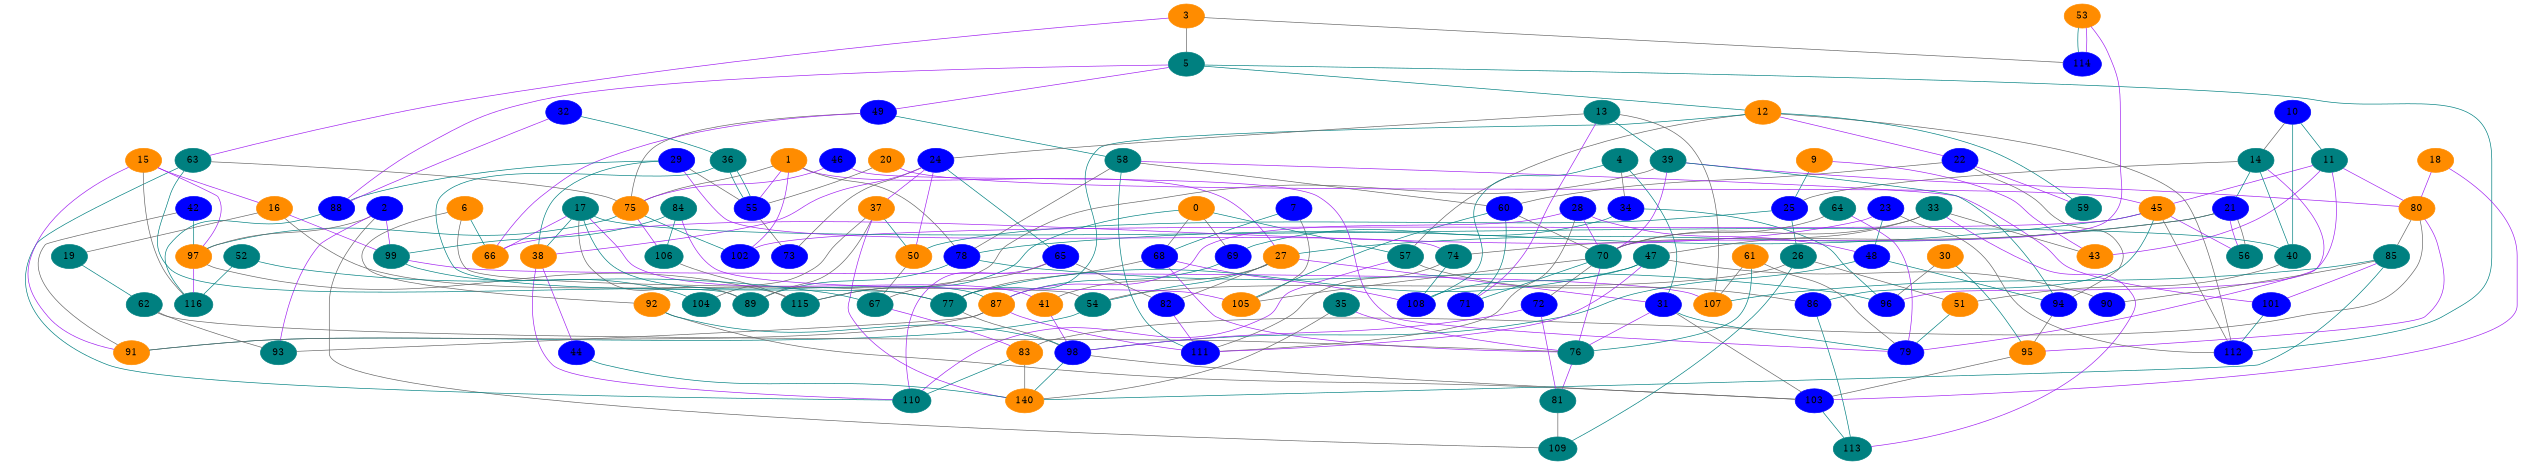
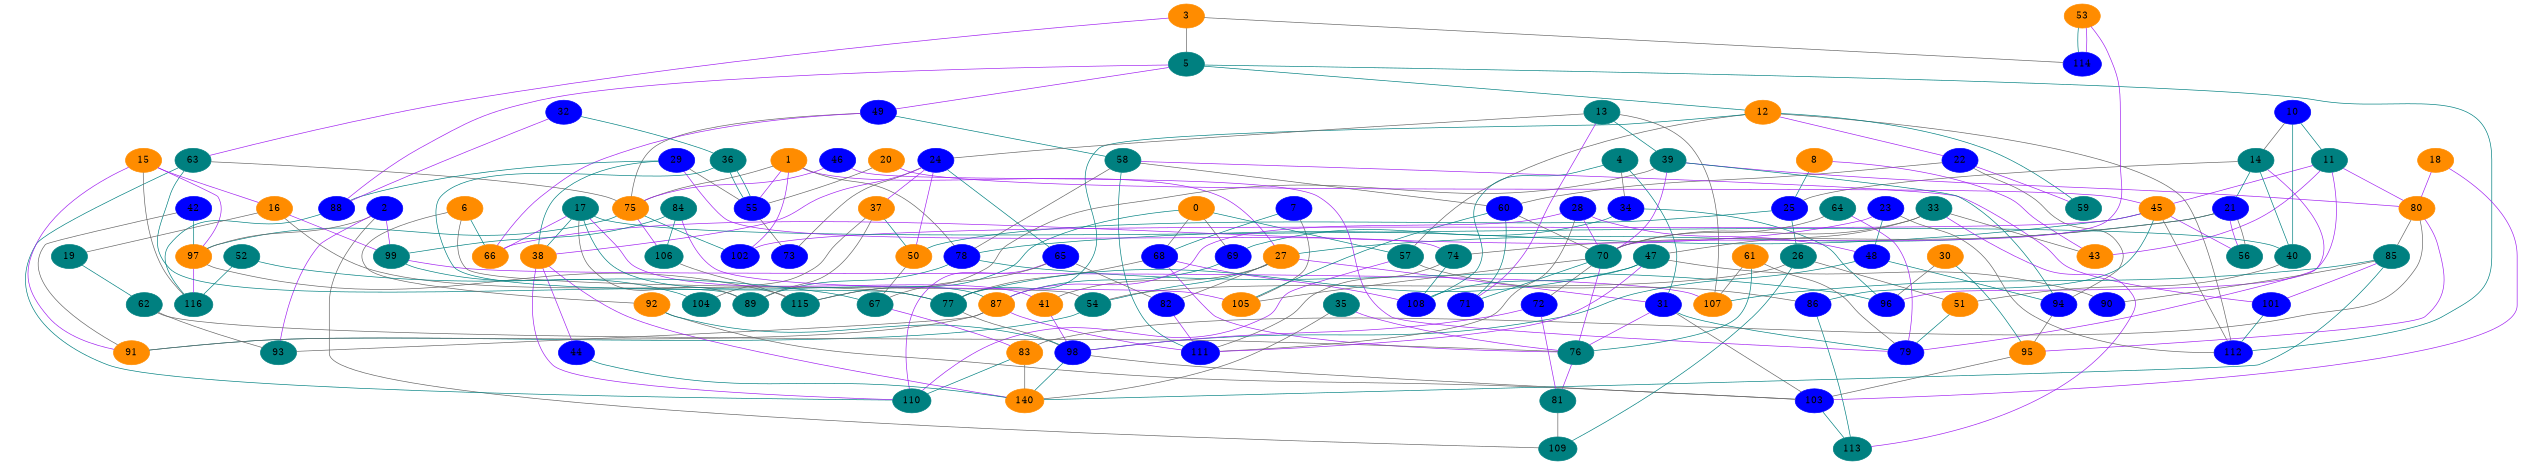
  graph {
    node [color=blue style=filled]
    edge [color=gray40]
    1 [color=darkorange]
    27 [color=darkorange]
    55
    75 [color=darkorange]
    78
    102
    31
    54 [color=teal]
    41 [color=darkorange]
    82
    73
    97 [color=darkorange]
    106 [color=teal]
    96
    89 [color=teal]
    93 [color=teal]
    2
    99 [color=teal]
    109 [color=teal]
    115 [color=teal]
    116 [color=teal]
    107 [color=darkorange]
    104 [color=teal]
    3 [color=darkorange]
    5 [color=teal]
    63 [color=teal]
    114
    12 [color=darkorange]
    49
    88
    112
    110 [color=teal]
    4 [color=teal]
    34
    108
    79
    103
    76 [color=teal]
    69
    57 [color=teal]
    22
    59 [color=teal]
    77 [color=teal]
    66 [color=darkorange]
    58 [color=teal]
    6 [color=darkorange]
    92 [color=darkorange]
    91 [color=darkorange]
    98
    7
    68
    105 [color=darkorange]
-   8 [color=darkorange label=9]
+   8 [color=darkorange]
    25
    43 [color=darkorange]
    50 [color=darkorange]
    26 [color=teal]
    n58 [color=darkorange label=0]
    86
    87 [color=darkorange]
    11 [color=teal]
    10
    14 [color=teal]
    40 [color=teal]
    45 [color=darkorange]
    80 [color=darkorange]
    21
    51 [color=darkorange]
    56 [color=teal]
    95 [color=darkorange]
    83 [color=darkorange]
    85 [color=teal]
    60
    94
    13 [color=teal]
    24
    39 [color=teal]
    71
    38 [color=darkorange]
    37 [color=darkorange]
    65
    70 [color=teal]
    74 [color=teal]
    15 [color=darkorange]
    16 [color=darkorange]
    19 [color=teal]
    62 [color=teal]
    17 [color=teal]
    n89 [color=darkorange label=140]
    44
    111
    18 [color=darkorange]
    113 [color=teal]
    20 [color=darkorange]
    23
    48
    67 [color=teal]
    28
    72
    29
    30 [color=darkorange]
    81 [color=teal]
    32
    36 [color=teal]
    33 [color=teal]
    47 [color=teal]
    90
    35 [color=teal]
    42
    46
    101
    52 [color=teal]
    53 [color=darkorange]
    61 [color=darkorange]
    64 [color=teal]
    84 [color=teal]
    1 -- 27 [color=purple]
    1 -- 55 [color=purple]
    1 -- 75
    1 -- 78
    1 -- 102 [color=purple]
    27 -- 31 [color=purple]
    27 -- 54 [color=teal]
    27 -- 41
    27 -- 82
    55 -- 73
    75 -- 102 [color=teal]
    75 -- 97 [color=teal]
    75 -- 106 [color=purple]
    78 -- 96 [color=teal]
    78 -- 89 [color=teal]
    31 -- 79 [color=teal]
    31 -- 103
    31 -- 76 [color=purple]
    54 -- 91 [color=teal]
    41 -- 98 [color=purple]
    82 -- 111 [color=purple]
    97 -- 115
    97 -- 116 [color=purple]
    106 -- 115
    2 -- 97
    2 -- 93 [color=purple]
    2 -- 99 [color=purple]
    2 -- 109
    99 -- 107 [color=purple]
    99 -- 104 [color=teal]
    3 -- 5
    3 -- 63 [color=purple]
    3 -- 114
    5 -- 12 [color=teal]
    5 -- 49 [color=purple]
    5 -- 88 [color=purple]
    5 -- 112 [color=teal]
    63 -- 75
    63 -- 89 [color=teal]
    63 -- 110 [color=teal]
    12 -- 112
    12 -- 57
    12 -- 22 [color=purple]
    12 -- 59 [color=teal]
    12 -- 77 [color=teal]
    49 -- 75
    49 -- 66 [color=purple]
    49 -- 58 [color=teal]
    88 -- 116 [color=teal]
    4 -- 31 [color=teal]
    4 -- 34
    4 -- 108 [color=teal]
    34 -- 96 [color=teal]
    34 -- 69 [color=teal]
    103 -- 113 [color=teal]
    76 -- 81 [color=purple]
    69 -- 87 [color=teal]
    57 -- 110 [color=purple]
    57 -- 86
    22 -- 59 [color=purple]
    22 -- 60
    22 -- 94
    77 -- 98
    58 -- 78
    58 -- 60
    58 -- 111 [color=teal]
    58 -- 101 [color=purple]
    6 -- 54
    6 -- 66 [color=teal]
    6 -- 92
    92 -- 103
    92 -- 98 [color=teal]
    98 -- 103
    98 -- n89 [color=teal]
    7 -- 68 [color=teal]
    7 -- 105
    68 -- 108 [color=purple]
    68 -- 76 [color=purple]
    68 -- 77
    8 -- 25 [color=teal]
    8 -- 43 [color=purple]
    25 -- 50 [color=teal]
    25 -- 26 [color=teal]
    50 -- 67
    26 -- 54
    26 -- 109 [color=teal]
    26 -- 51
    n58 -- 115 [color=teal]
    n58 -- 69
    n58 -- 57 [color=teal]
    n58 -- 68
    86 -- 113 [color=teal]
    87 -- 93
    87 -- 91
    87 -- 111 [color=purple]
    11 -- 96 [color=purple]
    11 -- 43 [color=purple]
    11 -- 45 [color=purple]
    11 -- 80 [color=purple]
    10 -- 11 [color=teal]
    10 -- 14
    10 -- 40 [color=teal]
    14 -- 79 [color=purple]
    14 -- 25
    14 -- 40 [color=teal]
    14 -- 21 [color=teal]
    40 -- 51
    45 -- 78 [color=teal]
    45 -- 102 [color=purple]
    45 -- 112
    45 -- 86 [color=teal]
    45 -- 56 [color=purple]
    80 -- 95 [color=purple]
    80 -- 83
    80 -- 85
    21 -- 27 [color=teal]
    21 -- 56 [color=purple]
    21 -- 56
    21 -- 74
    51 -- 79 [color=teal]
    95 -- 103
    83 -- 110 [color=teal]
    83 -- n89
    85 -- 107 [color=teal]
    85 -- n89 [color=teal]
    85 -- 90
    85 -- 101 [color=purple]
    60 -- 105 [color=teal]
    60 -- 71 [color=teal]
    60 -- 70
    94 -- 95
    13 -- 107
    13 -- 24
    13 -- 39 [color=teal]
    13 -- 71 [color=purple]
    24 -- 73
    24 -- 50 [color=purple]
    24 -- 38 [color=purple]
    24 -- 37 [color=purple]
    24 -- 65 [color=teal]
    39 -- 115
    39 -- 80 [color=purple]
    39 -- 94 [color=teal]
    39 -- 70 [color=purple]
    38 -- 110 [color=purple]
-   37 -- n89 [color=purple]
+   38 -- n89 [color=purple]
    38 -- 44 [color=purple]
    37 -- 89
    37 -- 104
    37 -- 50 [color=teal]
    65 -- 82
    65 -- 110 [color=purple]
    65 -- 67
    70 -- 76 [color=purple]
    70 -- 105
    70 -- 71 [color=teal]
    70 -- 72
    74 -- 108 [color=teal]
    74 -- 111
    15 -- 97 [color=purple]
    15 -- 116
    15 -- 91 [color=purple]
    15 -- 16 [color=purple]
    16 -- 99 [color=purple]
    16 -- 77
    16 -- 19
    19 -- 62 [color=teal]
    62 -- 93
    62 -- 76
    17 -- 41 [color=purple]
    17 -- 89
    17 -- 66 [color=purple]
    17 -- 87 [color=teal]
    17 -- 40 [color=teal]
    17 -- 38 [color=teal]
    44 -- n89 [color=teal]
    18 -- 103 [color=purple]
    18 -- 80 [color=purple]
    20 -- 55
    20 -- 45 [color=purple]
    23 -- 112
    23 -- 66 [color=purple]
    23 -- 48 [color=teal]
    48 -- 98 [color=teal]
    48 -- 94 [color=teal]
    67 -- 83 [color=purple]
    28 -- 87 [color=purple]
    28 -- 70 [color=purple]
    28 -- 111
    28 -- 48 [color=purple]
    72 -- 98 [color=purple]
    72 -- 81 [color=purple]
    29 -- 55
    29 -- 88 [color=teal]
    29 -- 38 [color=teal]
    29 -- 74 [color=purple]
    30 -- 96
    30 -- 95 [color=teal]
    81 -- 109
    32 -- 88 [color=purple]
    32 -- 36 [color=teal]
    36 -- 55 [color=teal]
    36 -- 55 [color=teal]
    36 -- 77 [color=teal]
    33 -- 43
    33 -- 70
    33 -- 113 [color=purple]
    33 -- 47
    47 -- 108 [color=teal]
    47 -- 77 [color=teal]
    47 -- 111 [color=purple]
    47 -- 90
    35 -- 76 [color=purple]
    35 -- n89
    42 -- 97 [color=teal]
    42 -- 91
    46 -- 75 [color=purple]
    46 -- 79 [color=purple]
    101 -- 112 [color=teal]
    52 -- 116 [color=teal]
    52 -- 67 [color=teal]
    53 -- 114 [color=teal]
    53 -- 114 [color=purple]
    53 -- 70 [color=purple]
    61 -- 107
    61 -- 79
    61 -- 76 [color=teal]
    64 -- 79 [color=purple]
    64 -- 70
    84 -- 106 [color=teal]
    84 -- 99 [color=teal]
    84 -- 105 [color=purple]
  }
